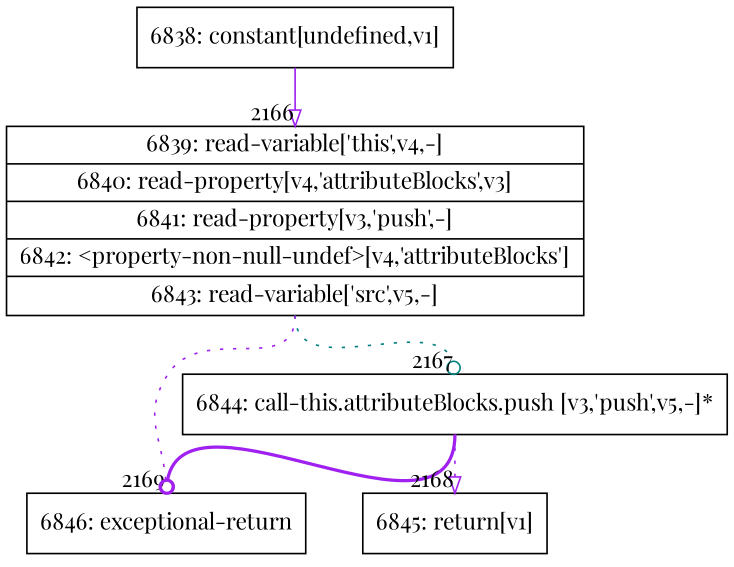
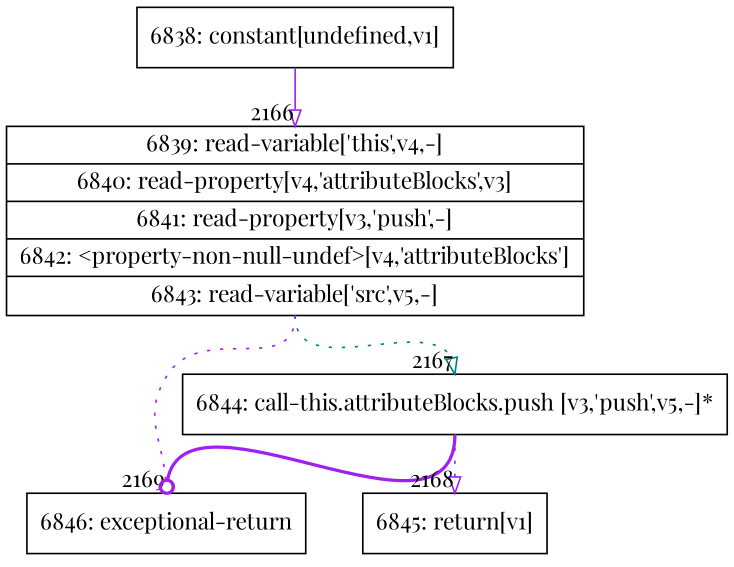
  digraph {
    fontname="Playfair Display"
    rankdir=TD
    node [fontname="Playfair Display" shape=record]
    edge [arrowhead=onormal color=purple fontname="Playfair Display" headport=n style=dotted tailport=s]
    n1 [label="{6838: constant[undefined,v1]}"]
    n2 [label="{6839: read-variable['this',v4,-]|6840: read-property[v4,'attributeBlocks',v3]|6841: read-property[v3,'push',-]|6842: \<property-non-null-undef\>[v4,'attributeBlocks']|6843: read-variable['src',v5,-]}"]
    n3 [label="{6844: call-this.attributeBlocks.push [v3,'push',v5,-]*}"]
    n4 [label="{6846: exceptional-return}"]
    n5 [label="{6845: return[v1]}"]
    n1 -> n2 [headlabel="      2166" style=solid]
-   n2 -> n3 [arrowhead=odot color=teal headlabel="      2167"]
+   n2 -> n3 [color=teal headlabel="      2167"]
    n2 -> n4 [arrowhead=odot headlabel="      2169"]
    n3 -> n4 [arrowhead=odot style=bold]
    n3 -> n5 [headlabel="      2168"]
  }
